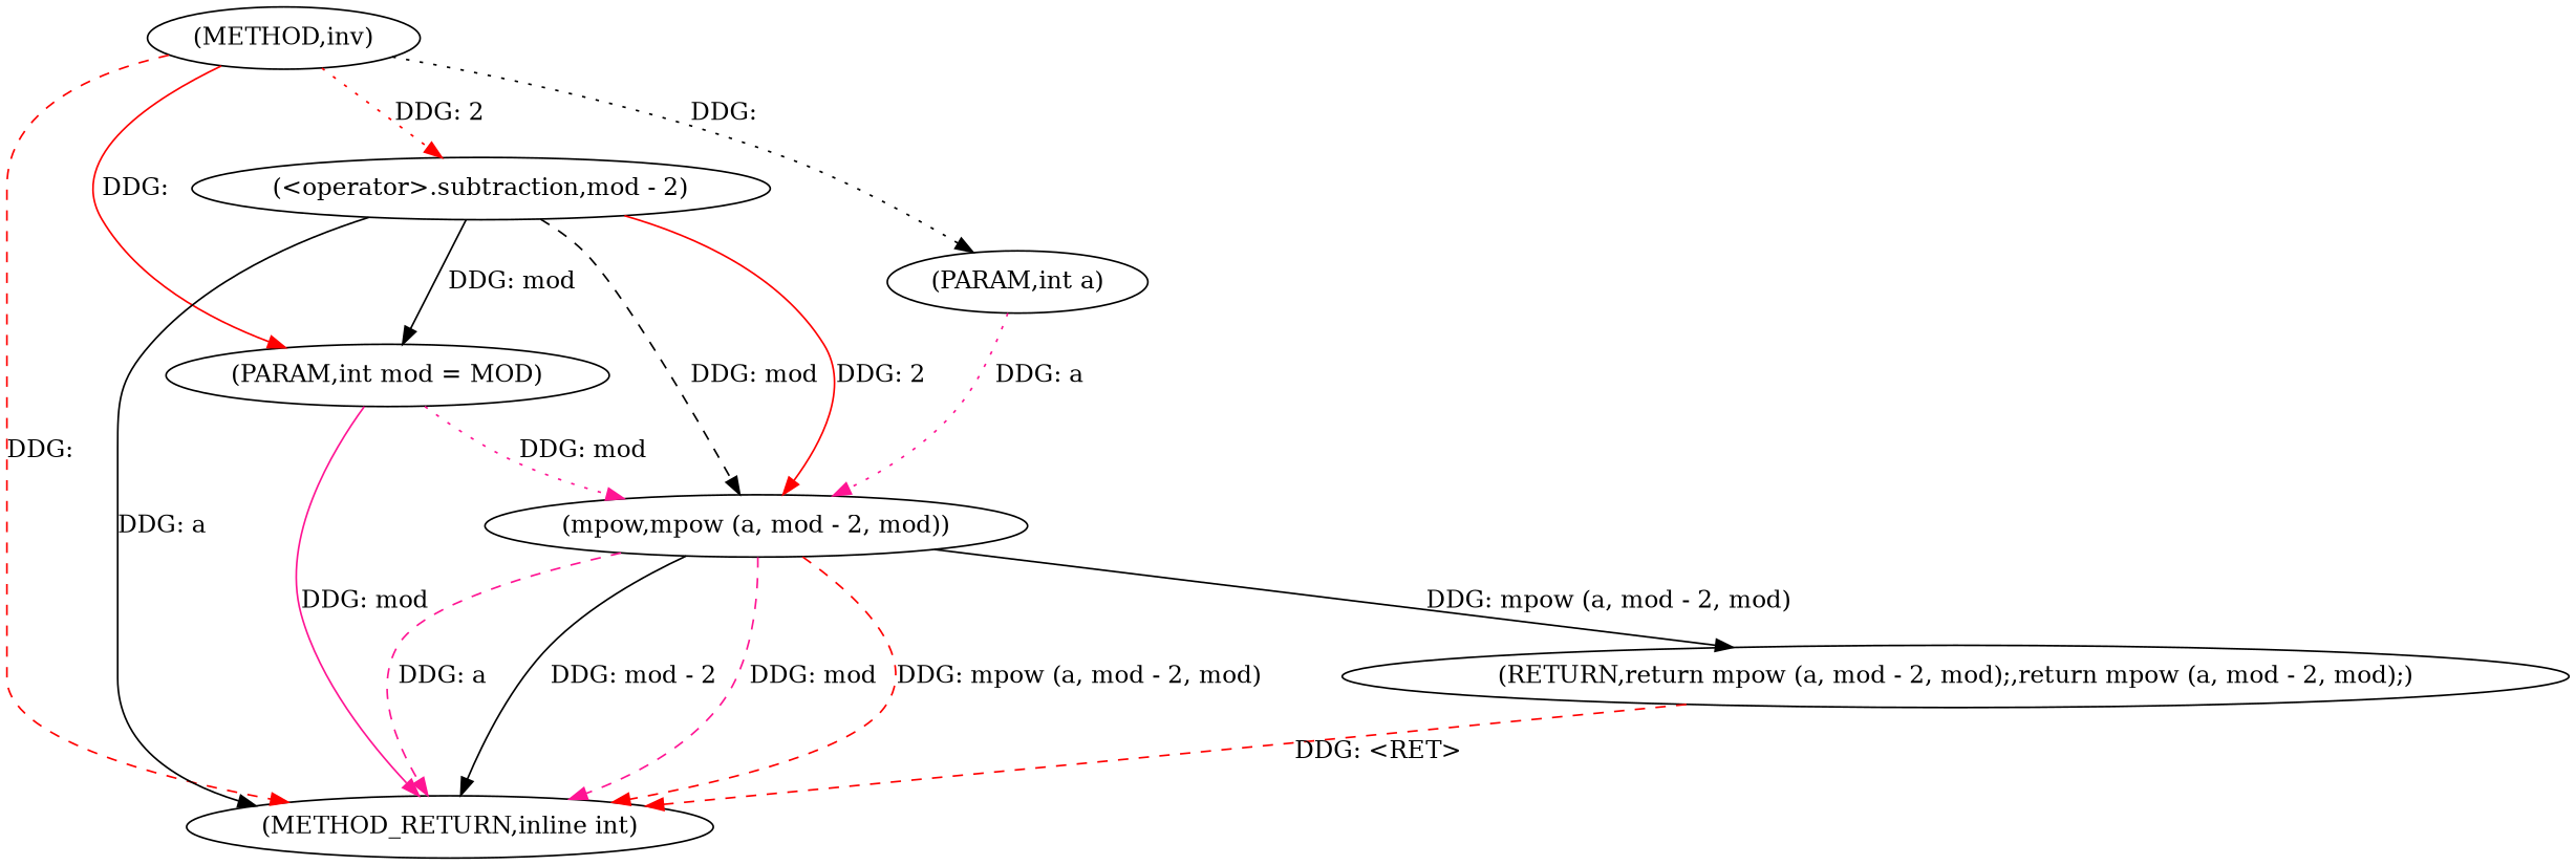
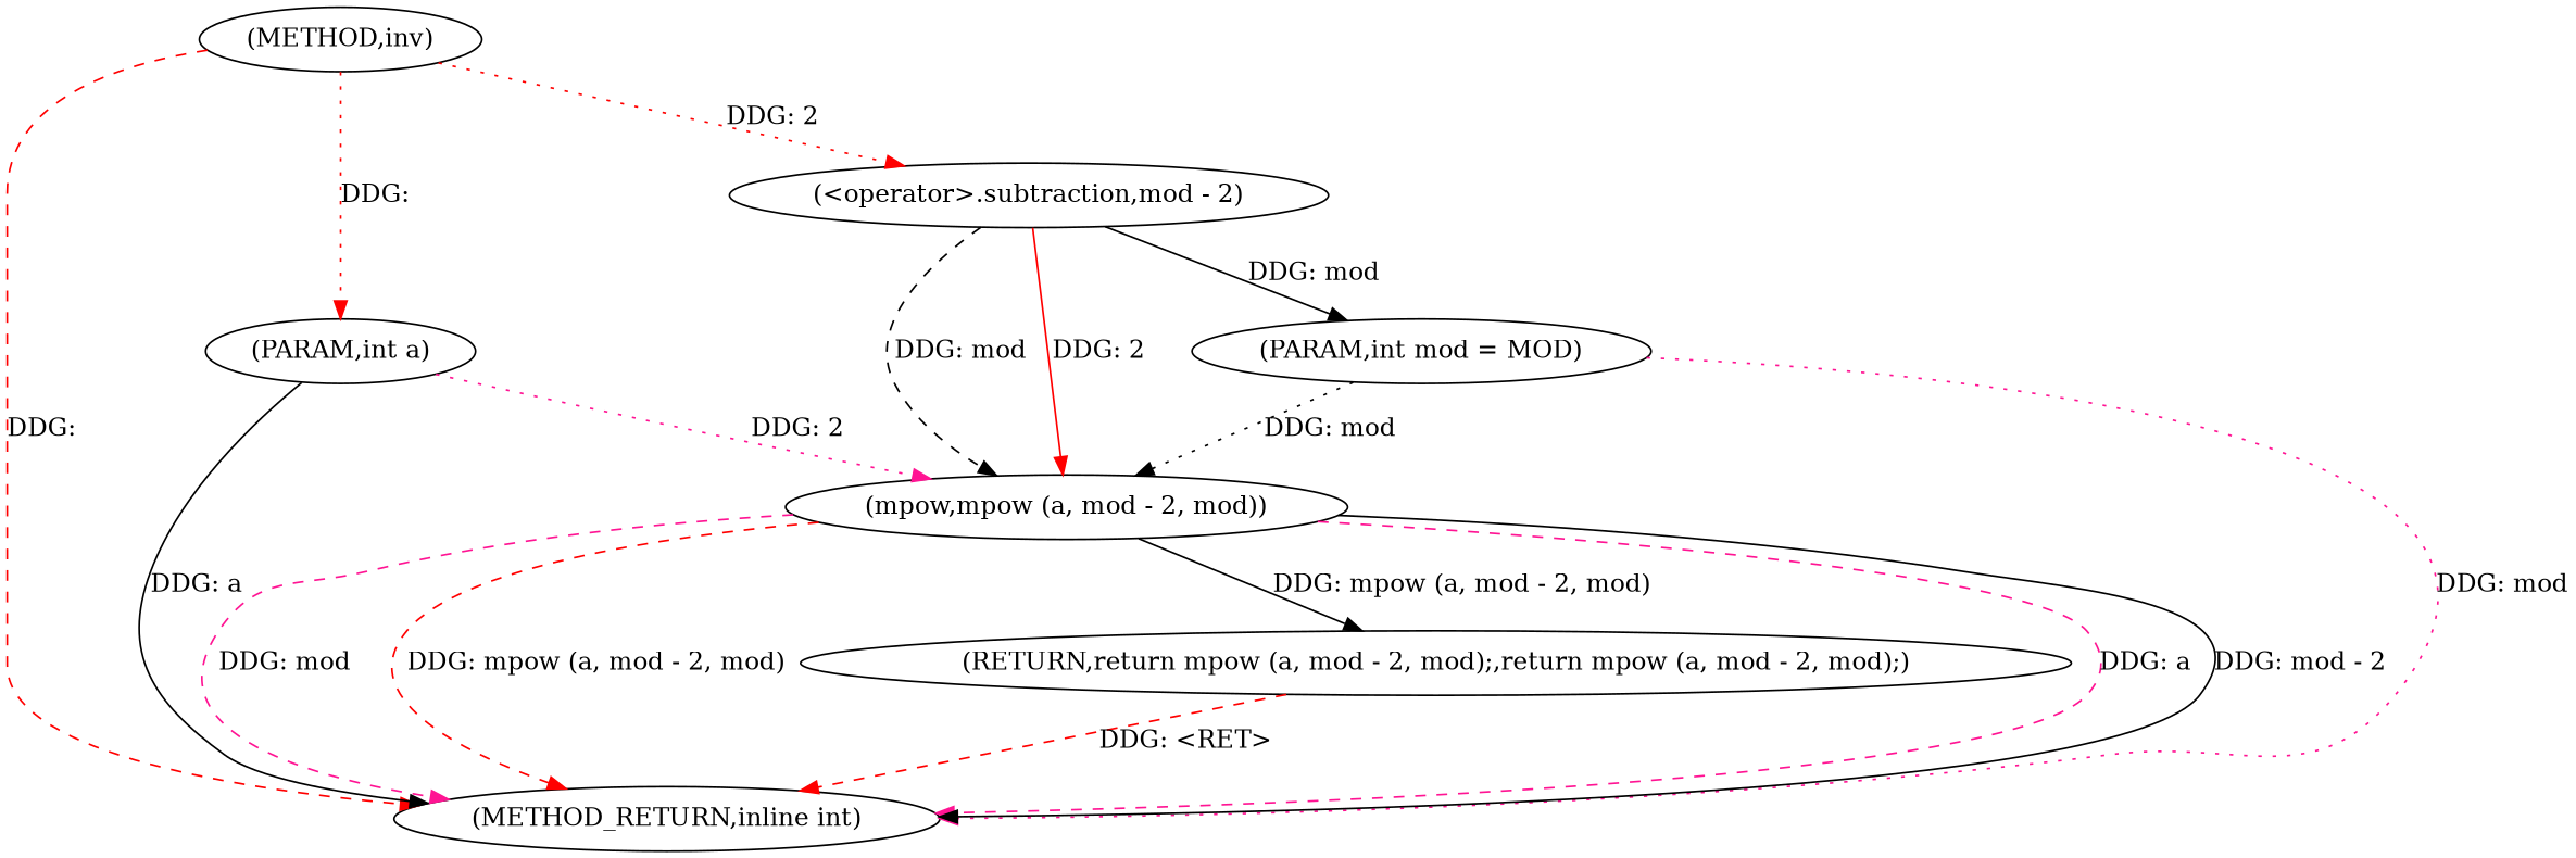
  digraph {
    edge [color=red style=solid]
    n1 [label="(METHOD,inv)"]
    n2 [label="(PARAM,int a)"]
    n3 [label="(PARAM,int mod = MOD)"]
    n4 [label="(<operator>.subtraction,mod - 2)"]
    n5 [label="(METHOD_RETURN,inline int)"]
    n6 [label="(mpow,mpow (a, mod - 2, mod))"]
    n7 [label="(RETURN,return mpow (a, mod - 2, mod);,return mpow (a, mod - 2, mod);)"]
-   n1 -> n2 [color=black label="DDG: " style=dotted]
-   n1 -> n3 [label="DDG: "]
+   n1 -> n2 [label="DDG: " style=dotted]
    n1 -> n4 [label="DDG: 2" style=dotted]
    n1 -> n5 [label="DDG: " style=dashed]
-   n4 -> n5 [color=black label="DDG: a"]
-   n2 -> n6 [color=deeppink label="DDG: a" style=dotted]
-   n3 -> n5 [color=deeppink label="DDG: mod"]
-   n3 -> n6 [color=deeppink label="DDG: mod" style=dotted]
+   n2 -> n5 [color=black label="DDG: a"]
+   n2 -> n6 [color=deeppink label="DDG: 2" style=dotted]
+   n3 -> n5 [color=deeppink label="DDG: mod" style=dotted]
+   n3 -> n6 [color=black label="DDG: mod" style=dotted]
    n4 -> n3 [color=black label="DDG: mod"]
    n4 -> n6 [color=black label="DDG: mod" style=dashed]
    n4 -> n6 [label="DDG: 2"]
    n6 -> n5 [color=deeppink label="DDG: a" style=dashed]
    n6 -> n5 [color=black label="DDG: mod - 2"]
    n6 -> n5 [color=deeppink label="DDG: mod" style=dashed]
    n6 -> n5 [label="DDG: mpow (a, mod - 2, mod)" style=dashed]
    n6 -> n7 [color=black label="DDG: mpow (a, mod - 2, mod)"]
    n7 -> n5 [label="DDG: <RET>" style=dashed]
  }
